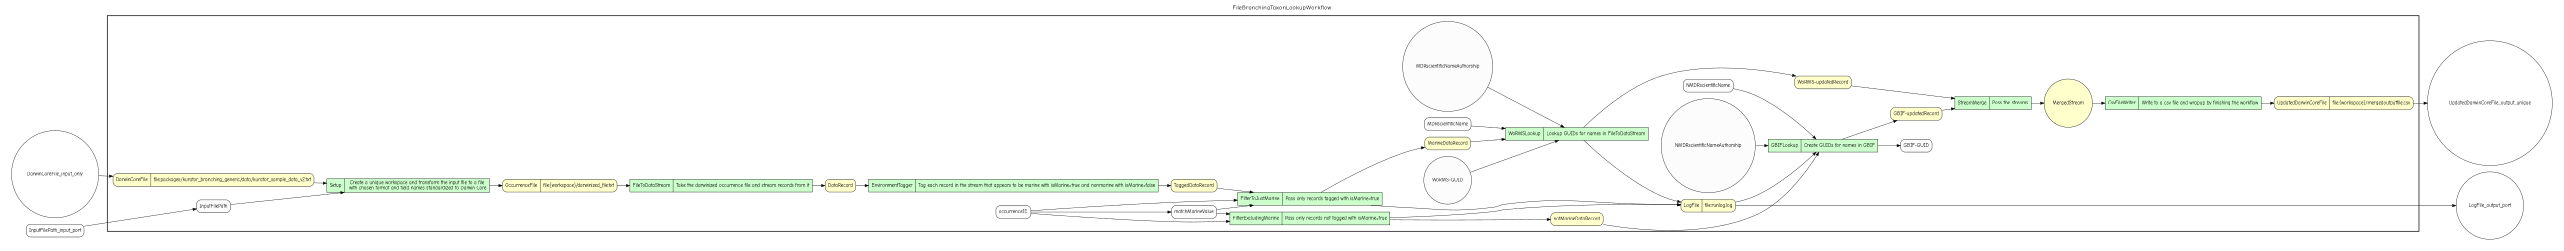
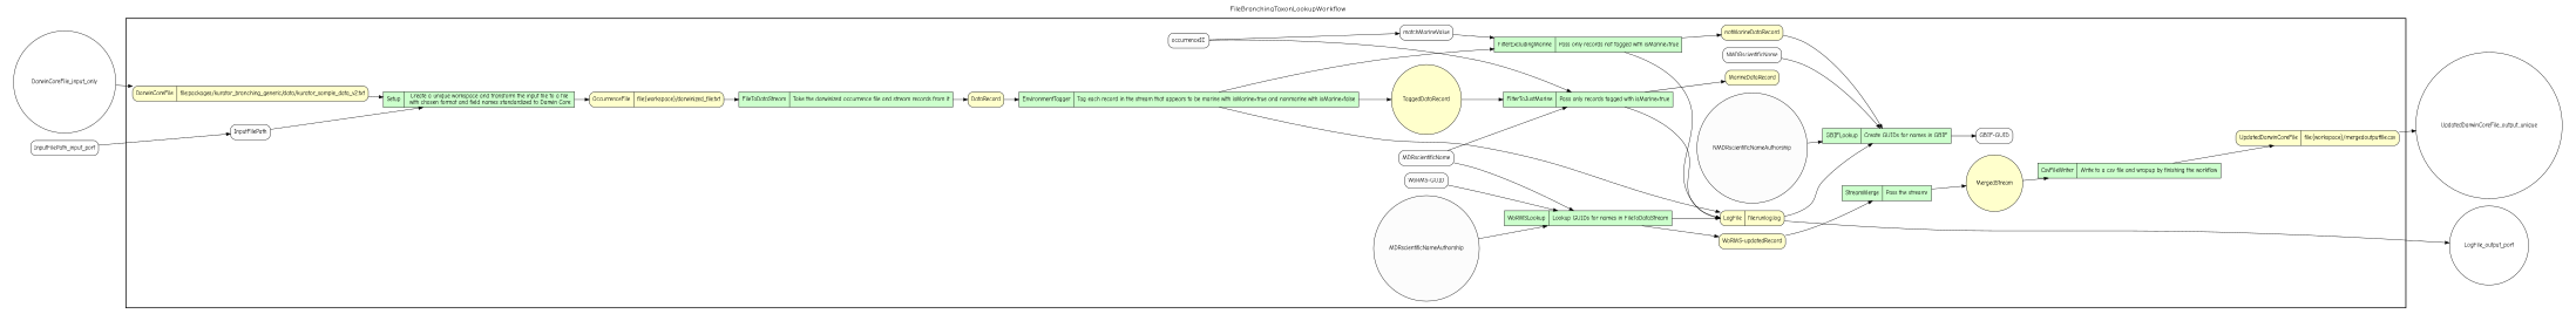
  digraph {
    fontname="Comic Neue"
    fontsize=18
    label=FileBranchingTaxonLookupWorkflow
    labelloc=t
    rankdir=LR
    node [fillcolor="#FFFFCC" fontname="Comic Neue" peripheries=1 shape=box style="rounded,filled"]
    edge [fontname="Comic Neue"]
    n1 [fillcolor="#CCFFCC" label="{<f0> Setup |<f1> Create a unique workspace and transform the input file to a file\n with chosen format and field names standardized to Darwin Core}" rankdir=LR shape=record style=filled]
    n2 [label="{<f0> OccurrenceFile |<f1> file\:\{workspace\}/darwinized_file.txt}" rankdir=LR shape=record]
    n3 [fillcolor="#CCFFCC" label="{<f0> FileToDataStream |<f1> Take the darwinized occurrence file and stream records from it}" rankdir=LR shape=record style=filled]
    DataRecord
    n5 [fillcolor="#CCFFCC" label="{<f0> EnvironmentTagger |<f1> Tag each record in the stream that appears to be marine with isMarine=true and nonmarine with isMarine=false}" rankdir=LR shape=record style=filled]
-   TaggedDataRecord
+   TaggedDataRecord [shape=circle]
    n7 [label="{<f0> LogFile |<f1> file\:runlog.log}" rankdir=LR shape=record]
    n8 [fillcolor="#CCFFCC" label="{<f0> FilterToJustMarine |<f1> Pass only records tagged with isMarine=true}" rankdir=LR shape=record style=filled]
    MarineDataRecord
    n10 [fillcolor="#CCFFCC" label="{<f0> FilterExcludingMarine |<f1> Pass only records not tagged with isMarine=true}" rankdir=LR shape=record style=filled]
    notMarineDataRecord
    n12 [fillcolor="#CCFFCC" label="{<f0> WoRMSLookup |<f1> Lookup GUIDs for names in FileToDataStream}" rankdir=LR shape=record style=filled]
    "WoRMS-updatedRecord"
-   "WoRMS-GUID" [fillcolor="#FCFCFC" shape=circle]
+   "WoRMS-GUID" [fillcolor="#FCFCFC"]
    n15 [fillcolor="#CCFFCC" label="{<f0> GBIFLookup |<f1> Create GUIDs for names in GBIF}" rankdir=LR shape=record style=filled]
-   "GBIF-updatedRecord"
    "GBIF-GUID" [fillcolor="#FCFCFC"]
    n18 [fillcolor="#CCFFCC" label="{<f0> StreamMerge |<f1> Pass the streams}" rankdir=LR shape=record style=filled]
    MergedStream [shape=circle]
    n20 [fillcolor="#CCFFCC" label="{<f0> CsvFileWriter |<f1> Write to a csv file and wrapup by finishing the workflow}" rankdir=LR shape=record style=filled]
    n21 [label="{<f0> UpdatedDarwinCoreFile |<f1> file\:\{workspace\}/mergedoutputfile.csv}" rankdir=LR shape=record]
    n22 [label="{<f0> DarwinCoreFile |<f1> file\:packages/kurator_branching_generic/data/kurator_sample_data_v2.txt}" rankdir=LR shape=record]
    InputFilePath [fillcolor="#FCFCFC"]
    occurrenceID [fillcolor="#FCFCFC"]
    matchMarineValue [fillcolor="#FCFCFC"]
    MDRscientificName [fillcolor="#FCFCFC"]
    MDRscientificNameAuthorship [fillcolor="#FCFCFC" shape=circle]
    NMDRscientificName [fillcolor="#FCFCFC"]
    NMDRscientificNameAuthorship [fillcolor="#FCFCFC" shape=circle]
    InputFilePath_input_port [fillcolor="#FFFFFF" width=0.2]
    n31 [fillcolor="#FFFFFF" label=DarwinCoreFile_input_only shape=circle width=0.2]
    n32 [fillcolor="#FFFFFF" label=UpdatedDarwinCoreFile_output_unique shape=circle width=0.2]
    LogFile_output_port [fillcolor="#FFFFFF" shape=circle width=0.2]
    subgraph cluster_1 {
      color=black
      label=""
      penwidth=2
      subgraph cluster_2 {
        color=black
        label=""
        penwidth=0
        n1
        n2
        n3
        DataRecord
        n5
        TaggedDataRecord
        n7
        n8
        MarineDataRecord
        n10
        notMarineDataRecord
        n12
        "WoRMS-updatedRecord"
        "WoRMS-GUID"
        n15
-       "GBIF-updatedRecord"
        "GBIF-GUID"
        n18
        MergedStream
        n20
        n21
        n22
        InputFilePath
        occurrenceID
        matchMarineValue
        MDRscientificName
        MDRscientificNameAuthorship
        NMDRscientificName
        NMDRscientificNameAuthorship
      }
    }
    subgraph cluster_3 {
      label=""
      penwidth=0
      subgraph cluster_4 {
        label=""
        penwidth=0
        n32
        LogFile_output_port
      }
    }
    subgraph cluster_5 {
      label=""
      penwidth=0
      subgraph cluster_6 {
        label=""
        penwidth=0
        InputFilePath_input_port
        n31
      }
    }
    n1 -> n2
    n2 -> n3
    n3 -> DataRecord
    DataRecord -> n5
    n5 -> TaggedDataRecord
+   n5 -> n7
    TaggedDataRecord -> n8
    n7 -> n15
    n7 -> LogFile_output_port
    n8 -> n7
    n8 -> MarineDataRecord
-   MarineDataRecord -> n12
    n10 -> n7
    n10 -> notMarineDataRecord
    notMarineDataRecord -> n15
    n12 -> n7
    n12 -> "WoRMS-updatedRecord"
    "WoRMS-updatedRecord" -> n18
    "WoRMS-GUID" -> n12
-   n15 -> "GBIF-updatedRecord"
    n15 -> "GBIF-GUID"
-   "GBIF-updatedRecord" -> n18
    n18 -> MergedStream
    MergedStream -> n20
    n20 -> n21
    n21 -> n32
    n22 -> n1
    InputFilePath -> n1
    occurrenceID -> n8
-   occurrenceID -> n10
+   n5 -> n10
    occurrenceID -> matchMarineValue
-   matchMarineValue -> n8
+   MDRscientificName -> n8
    matchMarineValue -> n10
    MDRscientificName -> n12
    MDRscientificNameAuthorship -> n12
    NMDRscientificName -> n15
    NMDRscientificNameAuthorship -> n15
    InputFilePath_input_port -> InputFilePath
    n31 -> n22
  }
